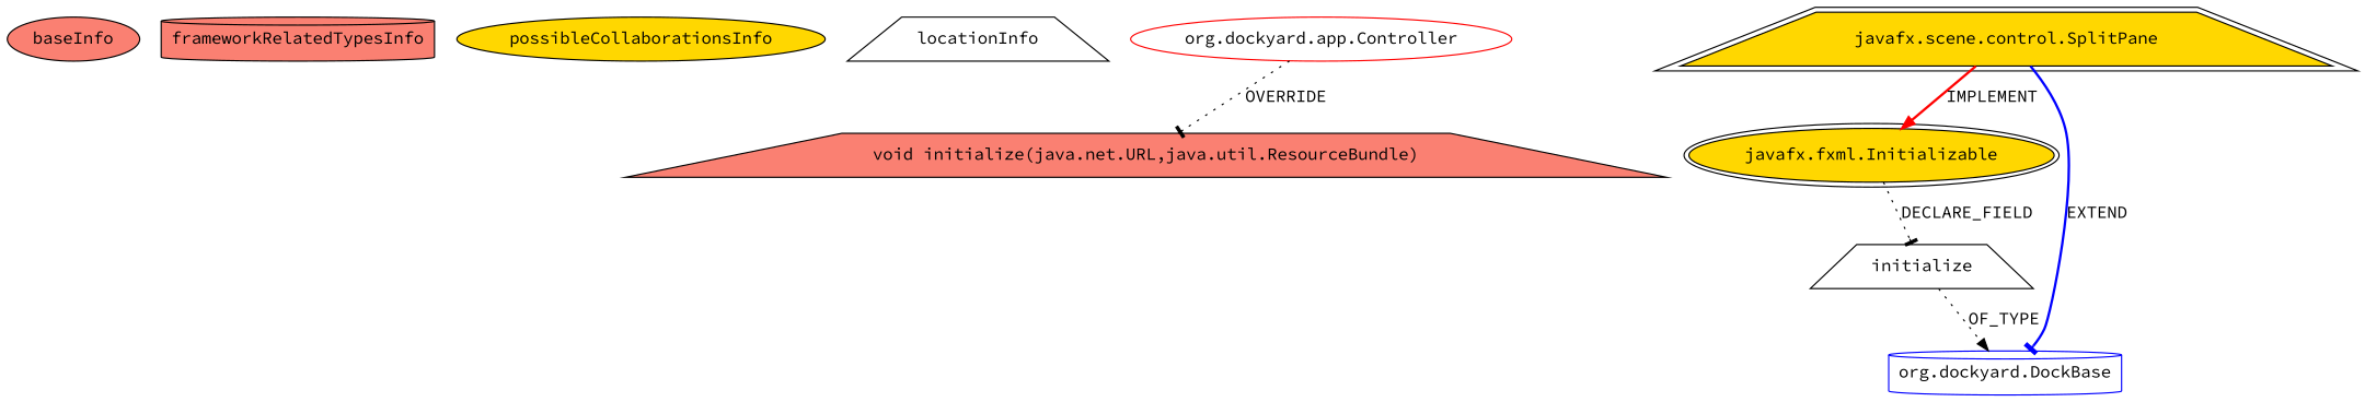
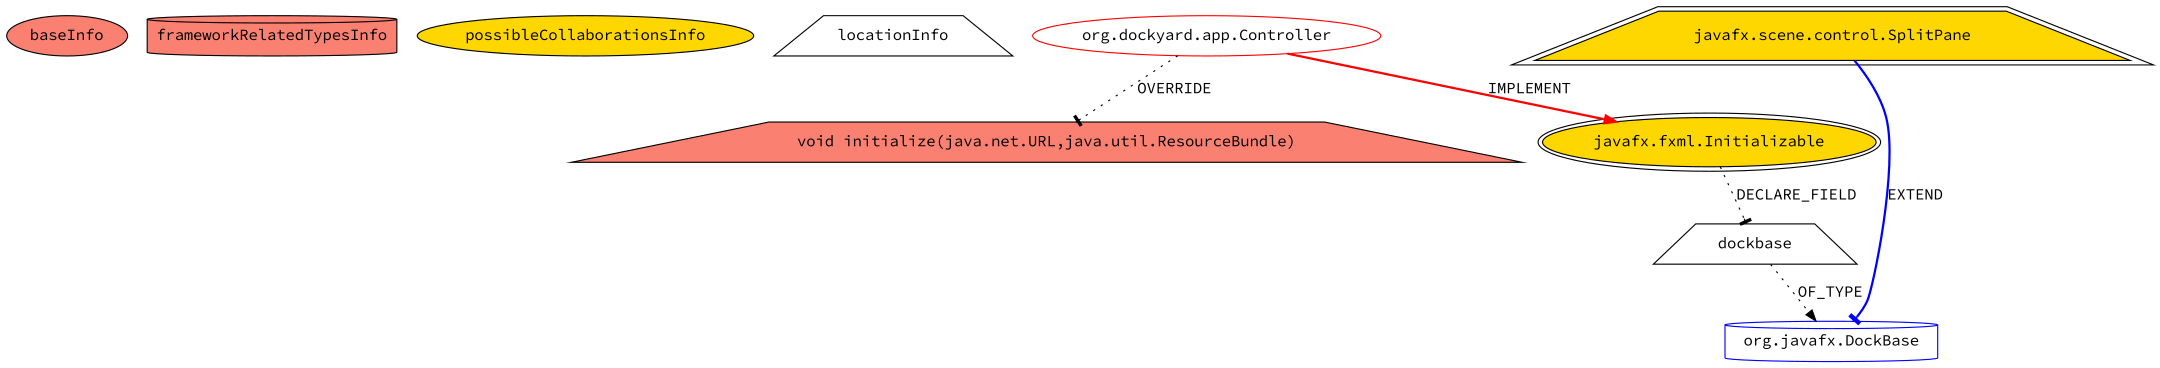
  digraph {
    fontname="Source Code Pro"
    node [fillcolor=white fontname="Source Code Pro" shape=ellipse style=filled]
    edge [arrowhead=tee fontname="Source Code Pro" style=dotted]
    baseInfo [category=extension_graph fillcolor=salmon graphId=2659 isAnonymous=false possibleRelation=true]
    frameworkRelatedTypesInfo [0="javafx.fxml.Initializable" fillcolor=salmon shape=cylinder]
    possibleCollaborationsInfo [0="2659~FIELD_DECLARATION-~javafx.fxml.Initializable ~javafx.scene.control.SplitPane ~false~false" fillcolor=gold]
    locationInfo [contextSignature=Controller filePath="/eugener-dockyard/dockyard-master/src/org/dockyard/app/Controller.java" graphId=2659 projectName="eugener-dockyard" shape=trapezium]
    n5 [color=red isFrameworkType=false label="org.dockyard.app.Controller" vertexType=ROOT_CLIENT_CLASS_DECLARATION]
    n6 [fillcolor=gold isFrameworkType=true label="javafx.fxml.Initializable" peripheries=2 vertexType=FRAMEWORK_INTERFACE_TYPE]
    n7 [fillcolor=salmon isFrameworkType=false label="void initialize(java.net.URL,java.util.ResourceBundle)" shape=trapezium vertexType=OVERRIDING_METHOD_DECLARATION]
-   n8 [isFrameworkType=false label=initialize shape=trapezium vertexType=FIELD_DECLARATION]
-   n9 [color=blue isFrameworkType=false label="org.dockyard.DockBase" shape=cylinder vertexType=REFERENCE_CLIENT_CLASS_DECLARATION]
+   n8 [isFrameworkType=false label=dockbase shape=trapezium vertexType=FIELD_DECLARATION]
+   n9 [color=blue isFrameworkType=false label="org.javafx.DockBase" shape=cylinder vertexType=REFERENCE_CLIENT_CLASS_DECLARATION]
    n10 [fillcolor=gold isFrameworkType=true label="javafx.scene.control.SplitPane" peripheries=2 shape=trapezium vertexType=FRAMEWORK_CLASS_TYPE]
-   n10 -> n6 [arrowhead=normal color=red label=IMPLEMENT style=bold]
+   n5 -> n6 [arrowhead=normal color=red label=IMPLEMENT style=bold]
    n5 -> n7 [label=OVERRIDE]
    n6 -> n8 [label=DECLARE_FIELD]
    n8 -> n9 [arrowhead=normal label=OF_TYPE]
    n10 -> n9 [color=blue label=EXTEND style=bold]
  }
